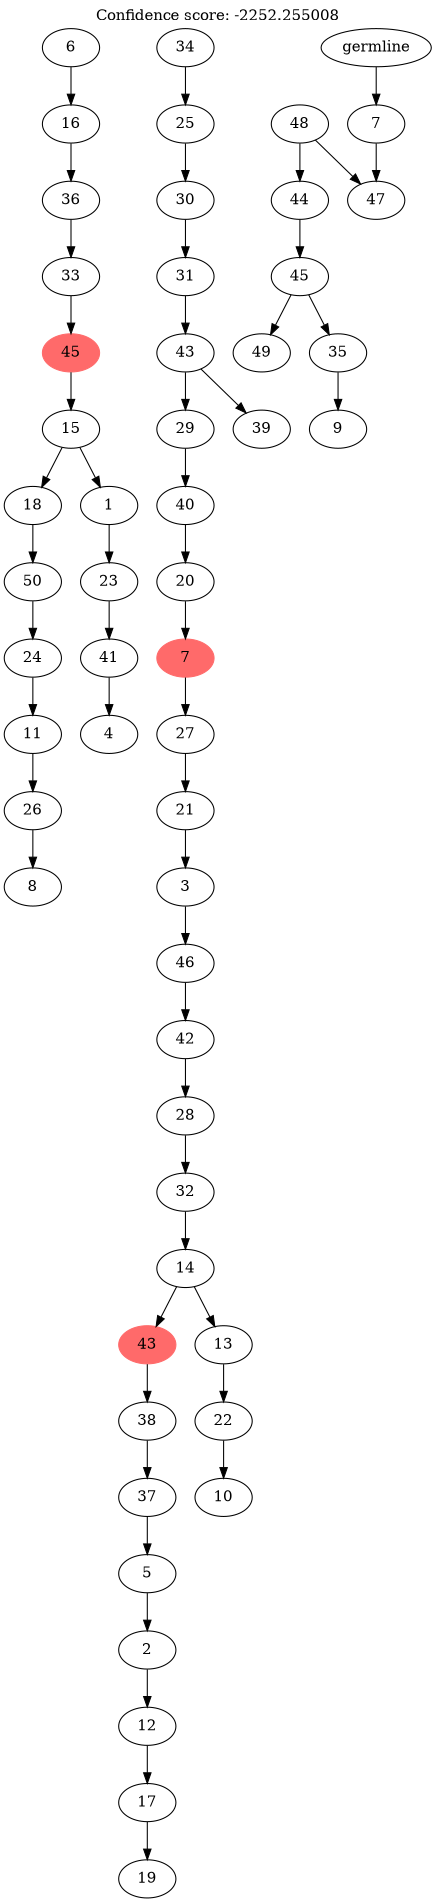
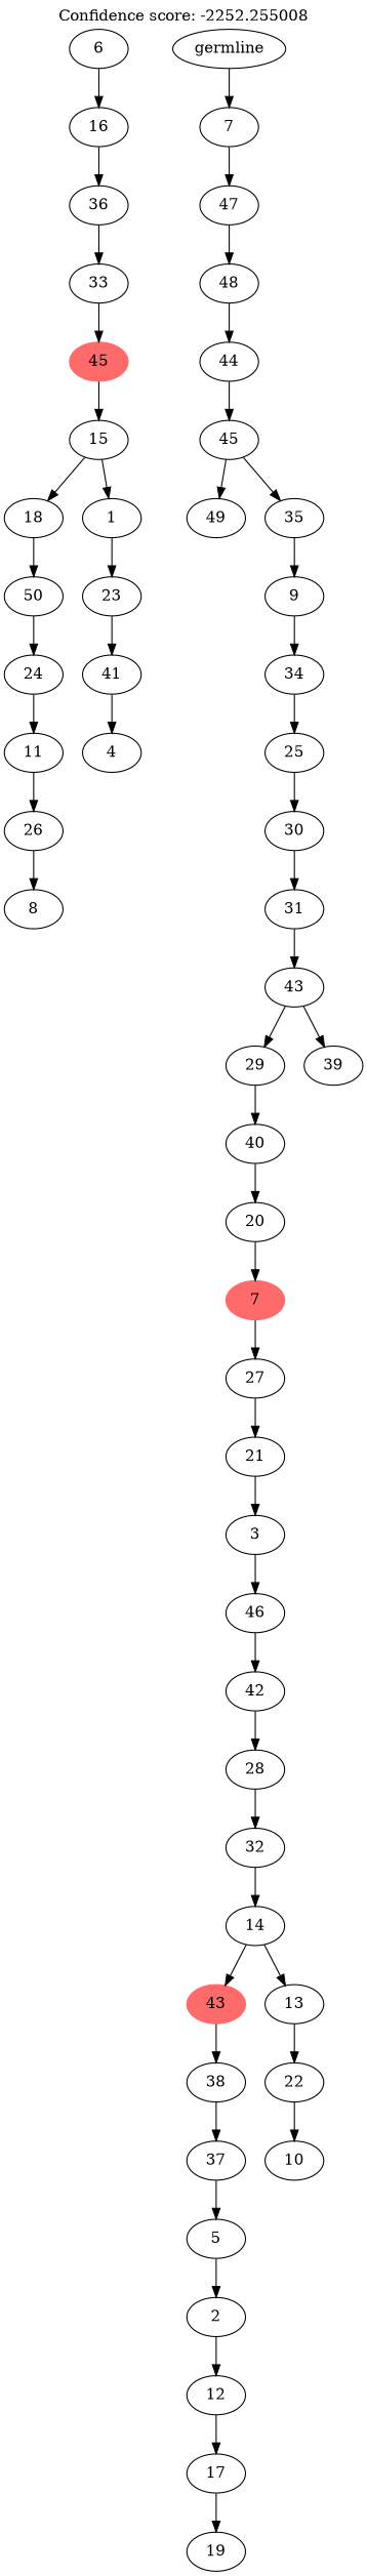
  digraph {
    label="Confidence score: -2252.255008"
    labelloc=t
    n1 [label=26]
    n2 [label=8]
    n3 [label=11]
    n4 [label=24]
    n5 [label=50]
    n6 [label=18]
    n7 [label=19]
    n8 [label=17]
    n9 [label=12]
    n10 [label=2]
    n11 [label=5]
    n12 [label=37]
    n13 [label=38]
    n14 [color=indianred1 label=43 style=filled]
    n15 [label=41]
    n16 [label=4]
    n17 [label=23]
    n18 [label=1]
    n19 [label=15]
    n20 [color=indianred1 label=45 style=filled]
    n21 [label=33]
    n22 [label=36]
    n23 [label=16]
    n24 [label=6]
    n25 [label=10]
    n26 [label=22]
    n27 [label=13]
    n28 [label=14]
    n29 [label=32]
    n30 [label=28]
    n31 [label=42]
    n32 [label=46]
    n33 [label=3]
    n34 [label=21]
    n35 [label=27]
    n36 [color=indianred1 label=7 style=filled]
    n37 [label=20]
    n38 [label=40]
    n39 [label=29]
    n40 [label=43]
    n41 [label=39]
    n42 [label=31]
    n43 [label=30]
    n44 [label=25]
    n45 [label=34]
    n46 [label=9]
    n47 [label=49]
    n48 [label=45]
    n49 [label=35]
    n50 [label=44]
    n51 [label=48]
    n52 [label=47]
    n53 [label=7]
    n54 [label=germline]
    n1 -> n2
    n3 -> n1
    n4 -> n3
    n5 -> n4
    n6 -> n5
    n8 -> n7
    n9 -> n8
    n10 -> n9
    n11 -> n10
    n12 -> n11
    n13 -> n12
    n14 -> n13
    n15 -> n16
    n17 -> n15
    n18 -> n17
    n19 -> n6
    n19 -> n18
    n20 -> n19
    n21 -> n20
    n22 -> n21
    n23 -> n22
    n24 -> n23
    n26 -> n25
    n27 -> n26
    n28 -> n14
    n28 -> n27
    n29 -> n28
    n30 -> n29
    n31 -> n30
    n32 -> n31
    n33 -> n32
    n34 -> n33
    n35 -> n34
    n36 -> n35
    n37 -> n36
    n38 -> n37
    n39 -> n38
    n40 -> n39
    n40 -> n41
    n42 -> n40
    n43 -> n42
    n44 -> n43
    n45 -> n44
+   n46 -> n45
    n48 -> n47
    n48 -> n49
    n49 -> n46
    n50 -> n48
    n51 -> n50
-   n51 -> n52
+   n52 -> n51
    n53 -> n52
    n54 -> n53
  }
